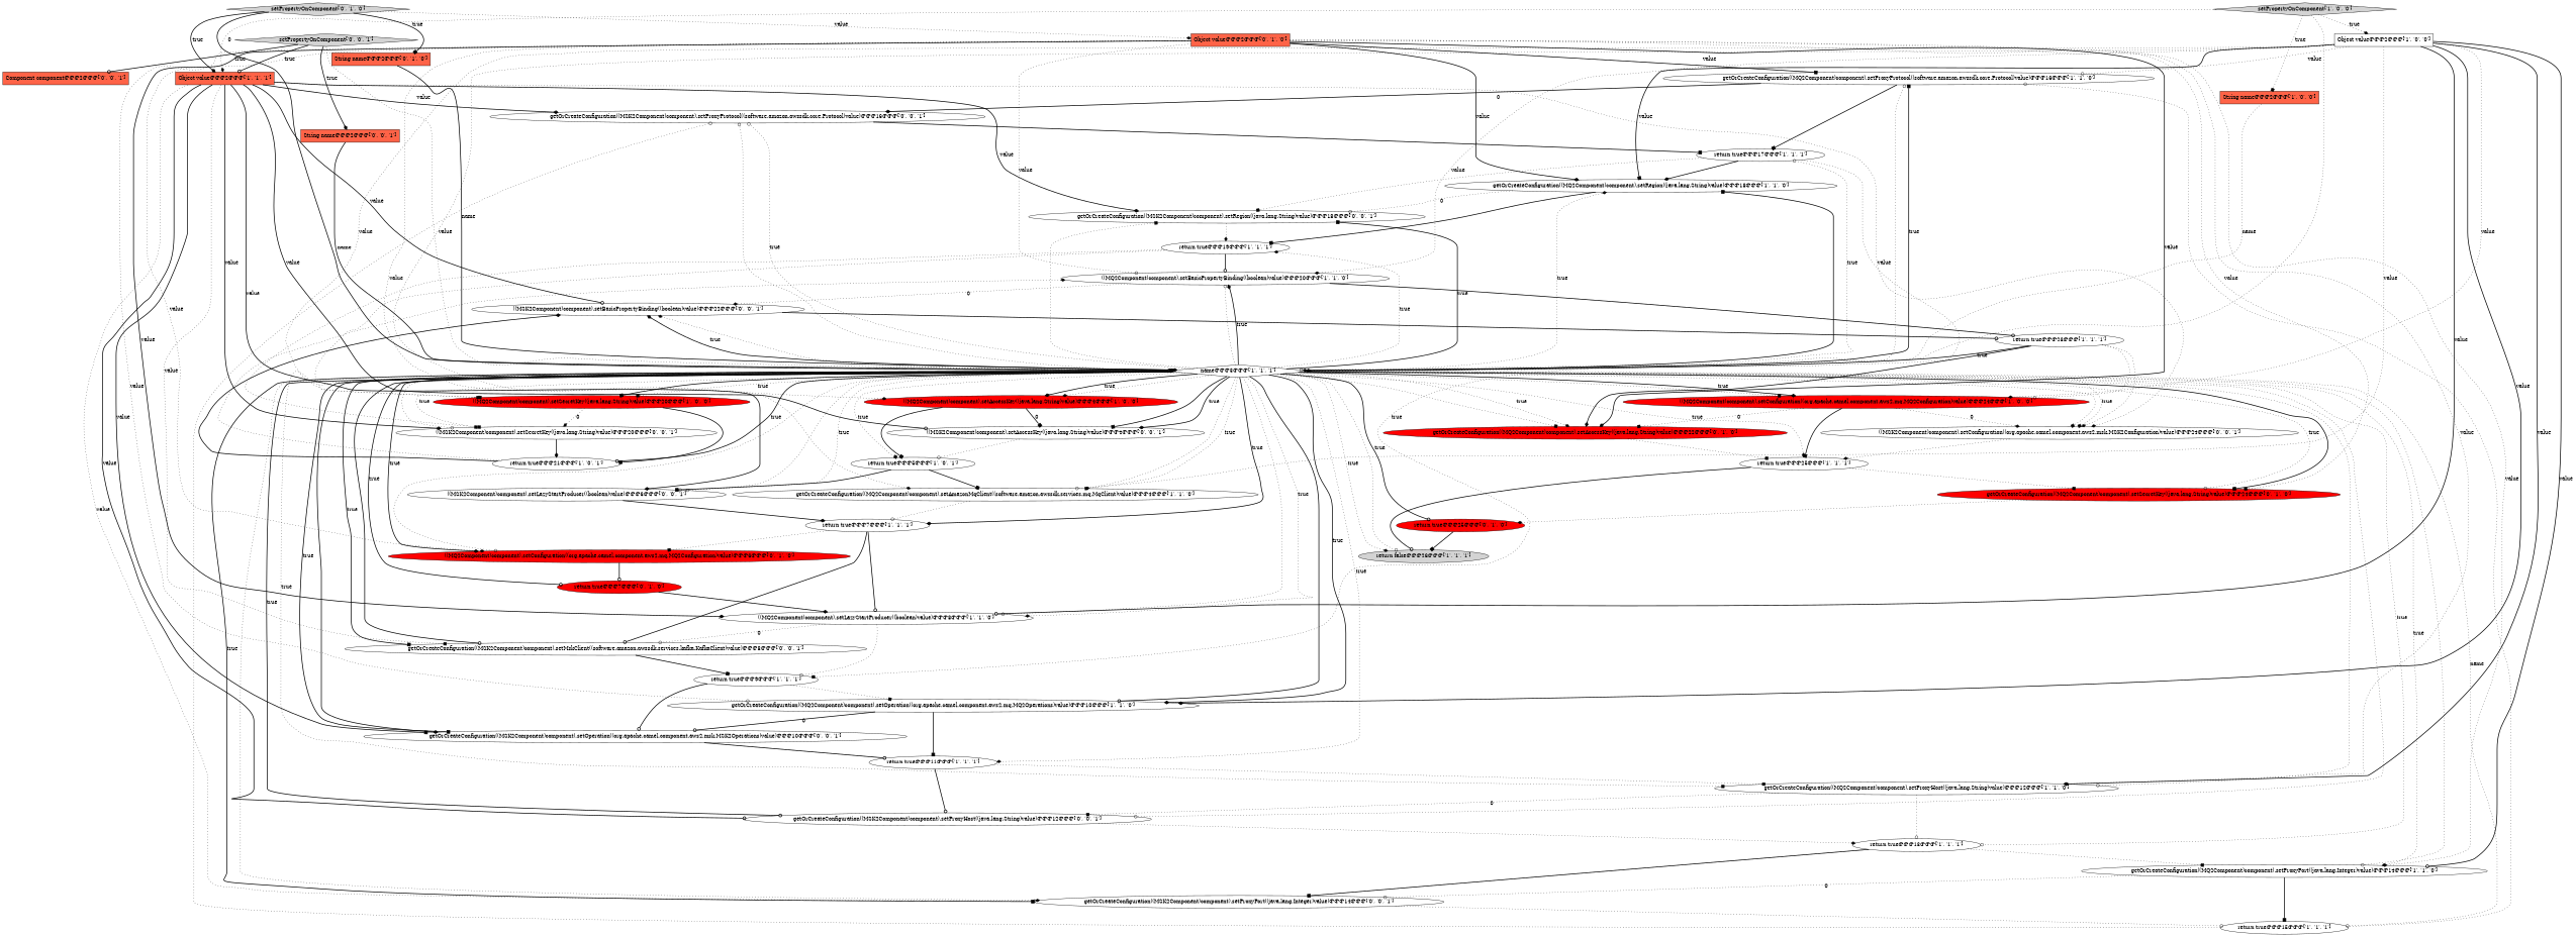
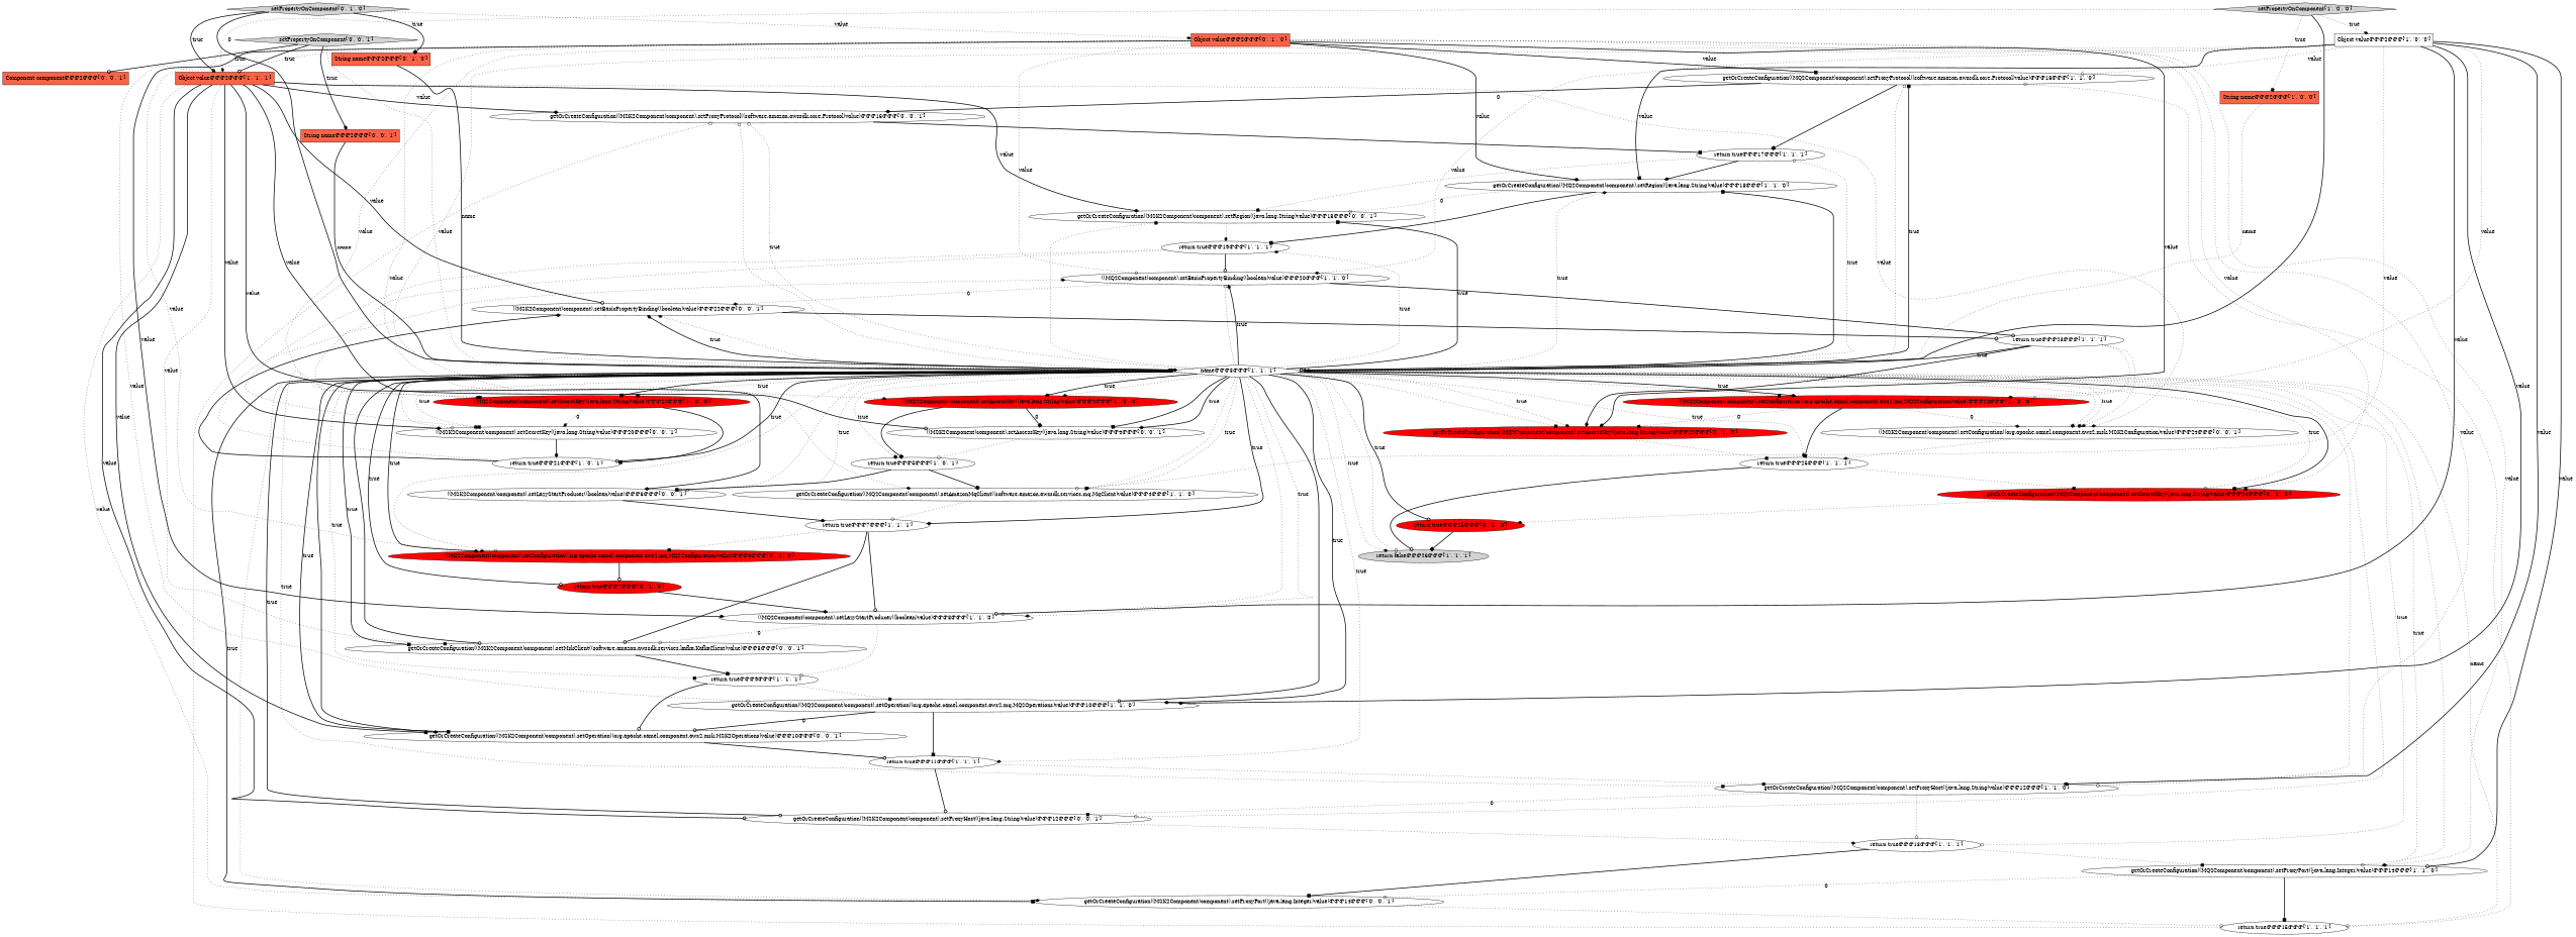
  digraph {
    node [fillcolor=white shape=ellipse style=filled]
    edge [arrowhead=diamond style=dotted]
    n1 [fillcolor=lightgray label="setPropertyOnComponent['1', '0', '0']" shape=diamond]
    n2 [label="Object value@@@2@@@['1', '0', '0']" shape=box]
    n3 [fillcolor=tomato label="Object value@@@2@@@['1', '1', '1']" shape=box]
    n4 [fillcolor=tomato label="String name@@@2@@@['1', '0', '0']" shape=box]
    n5 [label="name@@@3@@@['1', '1', '1']" shape=diamond]
    n6 [label="getOrCreateConfiguration((MQ2Component)component).setProxyProtocol((software.amazon.awssdk.core.Protocol)value)@@@16@@@['1', '1', '0']"]
    n7 [label="((MQ2Component)component).setLazyStartProducer((boolean)value)@@@8@@@['1', '1', '0']"]
    n8 [label="getOrCreateConfiguration((MQ2Component)component).setAmazonMqClient((software.amazon.awssdk.services.mq.MqClient)value)@@@4@@@['1', '1', '0']"]
    n9 [label="getOrCreateConfiguration((MQ2Component)component).setRegion((java.lang.String)value)@@@18@@@['1', '1', '0']"]
    n10 [label="getOrCreateConfiguration((MQ2Component)component).setProxyPort((java.lang.Integer)value)@@@14@@@['1', '1', '0']"]
    n11 [label="getOrCreateConfiguration((MQ2Component)component).setProxyHost((java.lang.String)value)@@@12@@@['1', '1', '0']"]
    n12 [label="getOrCreateConfiguration((MQ2Component)component).setOperation((org.apache.camel.component.aws2.mq.MQ2Operations)value)@@@10@@@['1', '1', '0']"]
    n13 [label="((MQ2Component)component).setBasicPropertyBinding((boolean)value)@@@20@@@['1', '1', '0']"]
    n14 [fillcolor=red label="((MQ2Component)component).setConfiguration((org.apache.camel.component.aws2.mq.MQ2Configuration)value)@@@24@@@['1', '0', '0']"]
    n15 [fillcolor=red label="((MQ2Component)component).setAccessKey((java.lang.String)value)@@@4@@@['1', '0', '0']"]
    n16 [fillcolor=red label="((MQ2Component)component).setSecretKey((java.lang.String)value)@@@20@@@['1', '0', '0']"]
    n17 [label="getOrCreateConfiguration((MSK2Component)component).setProxyProtocol((software.amazon.awssdk.core.Protocol)value)@@@16@@@['0', '0', '1']"]
    n18 [label="((MSK2Component)component).setAccessKey((java.lang.String)value)@@@4@@@['0', '0', '1']"]
    n19 [label="getOrCreateConfiguration((MSK2Component)component).setMskClient((software.amazon.awssdk.services.kafka.KafkaClient)value)@@@8@@@['0', '0', '1']"]
    n20 [label="((MSK2Component)component).setConfiguration((org.apache.camel.component.aws2.msk.MSK2Configuration)value)@@@24@@@['0', '0', '1']"]
    n21 [label="((MSK2Component)component).setLazyStartProducer((boolean)value)@@@6@@@['0', '0', '1']"]
    n22 [label="getOrCreateConfiguration((MSK2Component)component).setProxyHost((java.lang.String)value)@@@12@@@['0', '0', '1']"]
    n23 [label="getOrCreateConfiguration((MSK2Component)component).setOperation((org.apache.camel.component.aws2.msk.MSK2Operations)value)@@@10@@@['0', '0', '1']"]
    n24 [label="((MSK2Component)component).setSecretKey((java.lang.String)value)@@@20@@@['0', '0', '1']"]
    n25 [label="((MSK2Component)component).setBasicPropertyBinding((boolean)value)@@@22@@@['0', '0', '1']"]
    n26 [label="getOrCreateConfiguration((MSK2Component)component).setRegion((java.lang.String)value)@@@18@@@['0', '0', '1']"]
    n27 [label="getOrCreateConfiguration((MSK2Component)component).setProxyPort((java.lang.Integer)value)@@@14@@@['0', '0', '1']"]
    n28 [label="return true@@@15@@@['1', '1', '1']"]
    n29 [label="return true@@@5@@@['1', '0', '1']"]
    n30 [label="return true@@@9@@@['1', '1', '1']"]
    n31 [label="return true@@@25@@@['1', '1', '1']"]
    n32 [fillcolor=red label="getOrCreateConfiguration((MQ2Component)component).setSecretKey((java.lang.String)value)@@@24@@@['0', '1', '0']"]
    n33 [fillcolor=red label="((MQ2Component)component).setConfiguration((org.apache.camel.component.aws2.mq.MQ2Configuration)value)@@@6@@@['0', '1', '0']"]
    n34 [fillcolor=red label="getOrCreateConfiguration((MQ2Component)component).setAccessKey((java.lang.String)value)@@@22@@@['0', '1', '0']"]
    n35 [label="return true@@@7@@@['1', '1', '1']"]
    n36 [label="return true@@@11@@@['1', '1', '1']"]
    n37 [fillcolor=lightgray label="return false@@@26@@@['1', '1', '1']"]
    n38 [fillcolor=red label="return true@@@25@@@['0', '1', '0']"]
    n39 [label="return true@@@19@@@['1', '1', '1']"]
    n40 [label="return true@@@13@@@['1', '1', '1']"]
    n41 [label="return true@@@21@@@['1', '0', '1']"]
    n42 [fillcolor=red label="return true@@@7@@@['0', '1', '0']"]
    n43 [label="return true@@@17@@@['1', '1', '1']"]
    n44 [fillcolor=tomato label="Object value@@@2@@@['0', '1', '0']" shape=box]
    n45 [label="return true@@@23@@@['1', '1', '1']"]
    n46 [fillcolor=tomato label="String name@@@2@@@['0', '0', '1']" shape=box]
    n47 [fillcolor=tomato label="String name@@@2@@@['0', '1', '0']" shape=box]
    n48 [fillcolor=lightgray label="setPropertyOnComponent['0', '0', '1']" shape=diamond]
    n49 [fillcolor=tomato label="Component component@@@2@@@['0', '0', '1']" shape=box]
    n50 [fillcolor=lightgray label="setPropertyOnComponent['0', '1', '0']" shape=diamond]
    n1 -> n2 [label=true]
    n1 -> n3 [label=0]
    n1 -> n4 [arrowhead=box label=true]
-   n1 -> n5 [arrowhead=odot]
+   n1 -> n5 [arrowhead=odot style=bold]
    n2 -> n6 [arrowhead=odot label=value]
    n2 -> n7 [arrowhead=odot label=value style=bold]
    n2 -> n8 [arrowhead=odot label=value]
    n2 -> n9 [arrowhead=box label=value style=bold]
    n2 -> n10 [arrowhead=odot label=value style=bold]
    n2 -> n11 [label=value style=bold]
    n2 -> n12 [label=value style=bold]
    n2 -> n13 [label=value]
    n2 -> n14 [label=value]
    n2 -> n15 [label=value]
    n2 -> n16 [arrowhead=box label=value]
    n3 -> n17 [label=value style=bold]
    n3 -> n18 [arrowhead=odot label=value style=bold]
    n3 -> n19 [arrowhead=box label=value]
    n3 -> n20 [label=value]
    n3 -> n21 [label=value style=bold]
    n3 -> n22 [arrowhead=odot label=value style=bold]
    n3 -> n23 [arrowhead=box label=value style=bold]
    n3 -> n24 [label=value style=bold]
    n3 -> n25 [arrowhead=odot label=value style=bold]
    n3 -> n26 [label=value style=bold]
    n3 -> n27 [arrowhead=odot label=value]
    n4 -> n5 [label=name]
    n5 -> n6 [arrowhead=odot]
    n5 -> n6 [arrowhead=box label=true style=bold]
    n5 -> n7 [arrowhead=odot]
    n5 -> n7 [label=true]
    n5 -> n8
    n5 -> n8 [arrowhead=box label=true]
    n5 -> n9 [arrowhead=box style=bold]
    n5 -> n9 [label=true]
    n5 -> n10 [label=true]
    n5 -> n10 [arrowhead=odot]
    n5 -> n11 [arrowhead=box label=true]
    n5 -> n11 [arrowhead=odot]
    n5 -> n12 [label=true style=bold]
    n5 -> n12 [arrowhead=odot style=bold]
    n5 -> n13 [arrowhead=odot]
    n5 -> n13 [label=true style=bold]
    n5 -> n14 [arrowhead=box]
    n5 -> n14 [label=true style=bold]
    n5 -> n15
    n5 -> n15 [label=true style=bold]
    n5 -> n16 [arrowhead=box label=true]
    n5 -> n16 [arrowhead=box style=bold]
    n5 -> n17 [arrowhead=odot label=true]
    n5 -> n17 [arrowhead=odot]
    n5 -> n18 [label=true style=bold]
    n5 -> n18 [arrowhead=box style=bold]
    n5 -> n19 [arrowhead=box label=true style=bold]
    n5 -> n19 [arrowhead=odot style=bold]
    n5 -> n20 [arrowhead=box]
    n5 -> n20 [arrowhead=box label=true]
    n5 -> n21 [arrowhead=odot label=true]
    n5 -> n21 [arrowhead=odot]
    n5 -> n22 [arrowhead=odot]
    n5 -> n22 [arrowhead=odot label=true style=bold]
    n5 -> n23 [style=bold]
    n5 -> n23 [arrowhead=box label=true style=bold]
    n5 -> n24 [arrowhead=odot]
    n5 -> n24 [arrowhead=box label=true]
    n5 -> n25
    n5 -> n25 [label=true style=bold]
    n5 -> n26 [arrowhead=box label=true style=bold]
    n5 -> n26 [arrowhead=box]
    n5 -> n27
    n5 -> n27 [arrowhead=box label=true style=bold]
    n5 -> n28 [arrowhead=odot label=name]
    n5 -> n29 [arrowhead=box label=true]
-   n43 -> n30 [arrowhead=box label=true]
+   n5 -> n30 [arrowhead=box label=true]
    n5 -> n31 [label=true]
    n5 -> n32 [arrowhead=odot label=true]
    n5 -> n32 [arrowhead=box style=bold]
    n5 -> n33 [label=true style=bold]
    n5 -> n33 [arrowhead=odot]
    n5 -> n34 [label=true]
    n5 -> n34 [arrowhead=box]
    n5 -> n35 [label=true style=bold]
    n5 -> n36 [label=true]
    n5 -> n37 [label=true]
    n5 -> n37 [arrowhead=odot]
    n5 -> n38 [arrowhead=odot label=true style=bold]
    n5 -> n39 [label=true]
    n5 -> n40 [arrowhead=odot label=true]
    n5 -> n41 [arrowhead=odot label=true style=bold]
    n5 -> n42 [arrowhead=odot label=true style=bold]
    n5 -> n43 [arrowhead=odot label=true]
    n6 -> n17 [label=0 style=bold]
    n6 -> n43 [arrowhead=box style=bold]
    n7 -> n19 [arrowhead=odot label=0]
    n7 -> n30 [arrowhead=odot]
    n8 -> n35 [arrowhead=odot]
    n9 -> n26 [arrowhead=odot label=0]
    n9 -> n39 [arrowhead=box style=bold]
    n10 -> n27 [arrowhead=odot label=0]
    n10 -> n28 [arrowhead=box style=bold]
    n11 -> n22 [arrowhead=box label=0]
    n11 -> n40 [arrowhead=odot]
    n12 -> n23 [arrowhead=odot label=0 style=bold]
    n12 -> n36 [arrowhead=box style=bold]
    n13 -> n25 [label=0]
    n13 -> n45 [arrowhead=odot style=bold]
    n14 -> n20 [label=0]
    n14 -> n31 [arrowhead=box style=bold]
    n14 -> n34 [arrowhead=box label=0]
    n15 -> n18 [arrowhead=box label=0 style=bold]
    n15 -> n29 [arrowhead=box style=bold]
    n16 -> n24 [label=0]
    n16 -> n41 [arrowhead=box style=bold]
    n17 -> n43 [arrowhead=box style=bold]
    n18 -> n29 [arrowhead=odot]
    n19 -> n30 [arrowhead=box style=bold]
    n20 -> n31
    n21 -> n35 [style=bold]
    n22 -> n40
    n23 -> n36 [arrowhead=odot style=bold]
    n24 -> n41 [style=bold]
    n25 -> n45 [arrowhead=odot style=bold]
    n26 -> n39
    n27 -> n28 [arrowhead=odot]
    n28 -> n6 [arrowhead=odot]
    n28 -> n17 [arrowhead=odot]
    n29 -> n8 [arrowhead=box style=bold]
    n29 -> n21 [arrowhead=box style=bold]
    n30 -> n12 [arrowhead=box]
    n30 -> n23 [arrowhead=odot style=bold]
    n31 -> n32 [arrowhead=box]
    n31 -> n37 [arrowhead=odot style=bold]
    n32 -> n38
    n33 -> n42 [arrowhead=odot style=bold]
    n34 -> n31 [arrowhead=box]
    n35 -> n7 [arrowhead=odot style=bold]
    n35 -> n19 [arrowhead=odot style=bold]
    n35 -> n33 [arrowhead=box]
    n36 -> n11 [arrowhead=box]
    n36 -> n22 [arrowhead=odot style=bold]
    n38 -> n37 [arrowhead=box style=bold]
    n39 -> n13 [arrowhead=odot style=bold]
    n39 -> n16 [arrowhead=box]
    n39 -> n24 [arrowhead=box]
    n40 -> n10 [arrowhead=box]
    n40 -> n27 [arrowhead=box style=bold]
    n41 -> n13
    n41 -> n25 [style=bold]
    n42 -> n7 [style=bold]
    n43 -> n9 [style=bold]
    n43 -> n26 [arrowhead=box]
    n44 -> n6 [arrowhead=box label=value style=bold]
    n44 -> n7 [label=value style=bold]
    n44 -> n8 [label=value]
    n44 -> n9 [label=value style=bold]
    n44 -> n10 [label=value]
    n44 -> n11 [label=value]
    n44 -> n12 [arrowhead=odot label=value]
    n44 -> n13 [arrowhead=odot label=value]
    n44 -> n32 [arrowhead=box label=value]
    n44 -> n33 [label=value]
    n44 -> n34 [label=value style=bold]
    n45 -> n5 [label=true style=bold]
    n45 -> n14 [arrowhead=odot]
    n45 -> n20
    n45 -> n34 [style=bold]
    n46 -> n5 [arrowhead=odot label=name style=bold]
    n47 -> n5 [label=name style=bold]
    n48 -> n3 [arrowhead=odot label=true style=bold]
-   n48 -> n5 [arrowhead=box]
+   n48 -> n5
    n48 -> n46 [label=true style=bold]
    n48 -> n49 [arrowhead=odot label=true style=bold]
    n50 -> n3 [label=true style=bold]
    n50 -> n5 [arrowhead=box style=bold]
    n50 -> n44 [label=value]
    n50 -> n47 [arrowhead=box label=true style=bold]
  }
